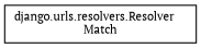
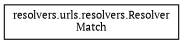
  digraph {
    rankdir=LR
    fontname="PT Serif"
-   n1 [color=black fillcolor=white fontname="PT Serif" fontsize=10 height=0.2 label="django.urls.resolvers.Resolver\lMatch" shape=record style=filled width=0.4]
+   n1 [color=black fillcolor=white fontname="PT Serif" fontsize=10 height=0.2 label="resolvers.urls.resolvers.Resolver\lMatch" shape=record style=filled width=0.4]
  }
